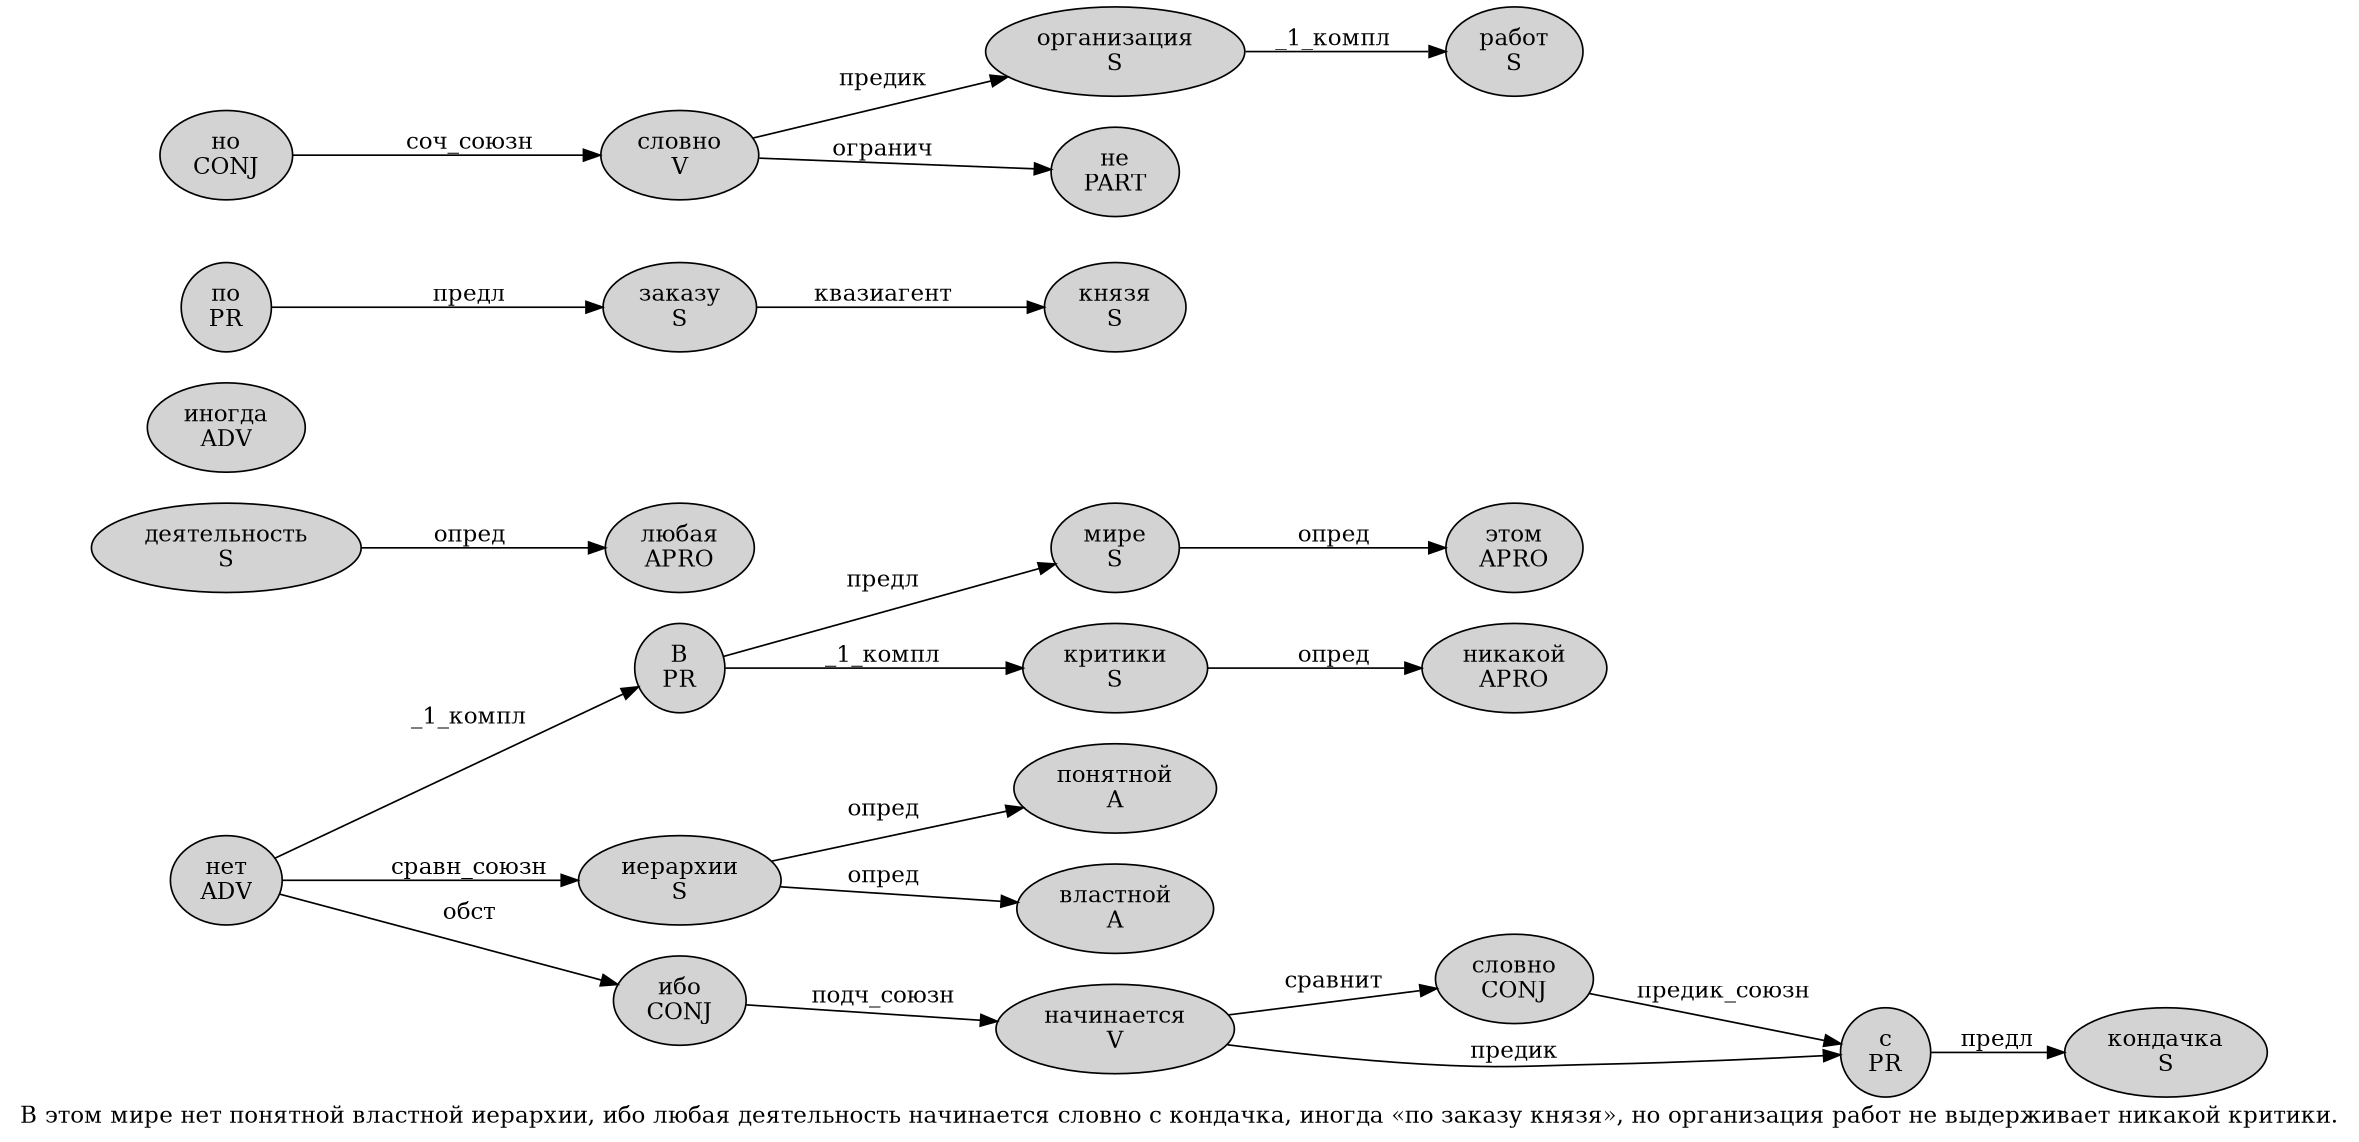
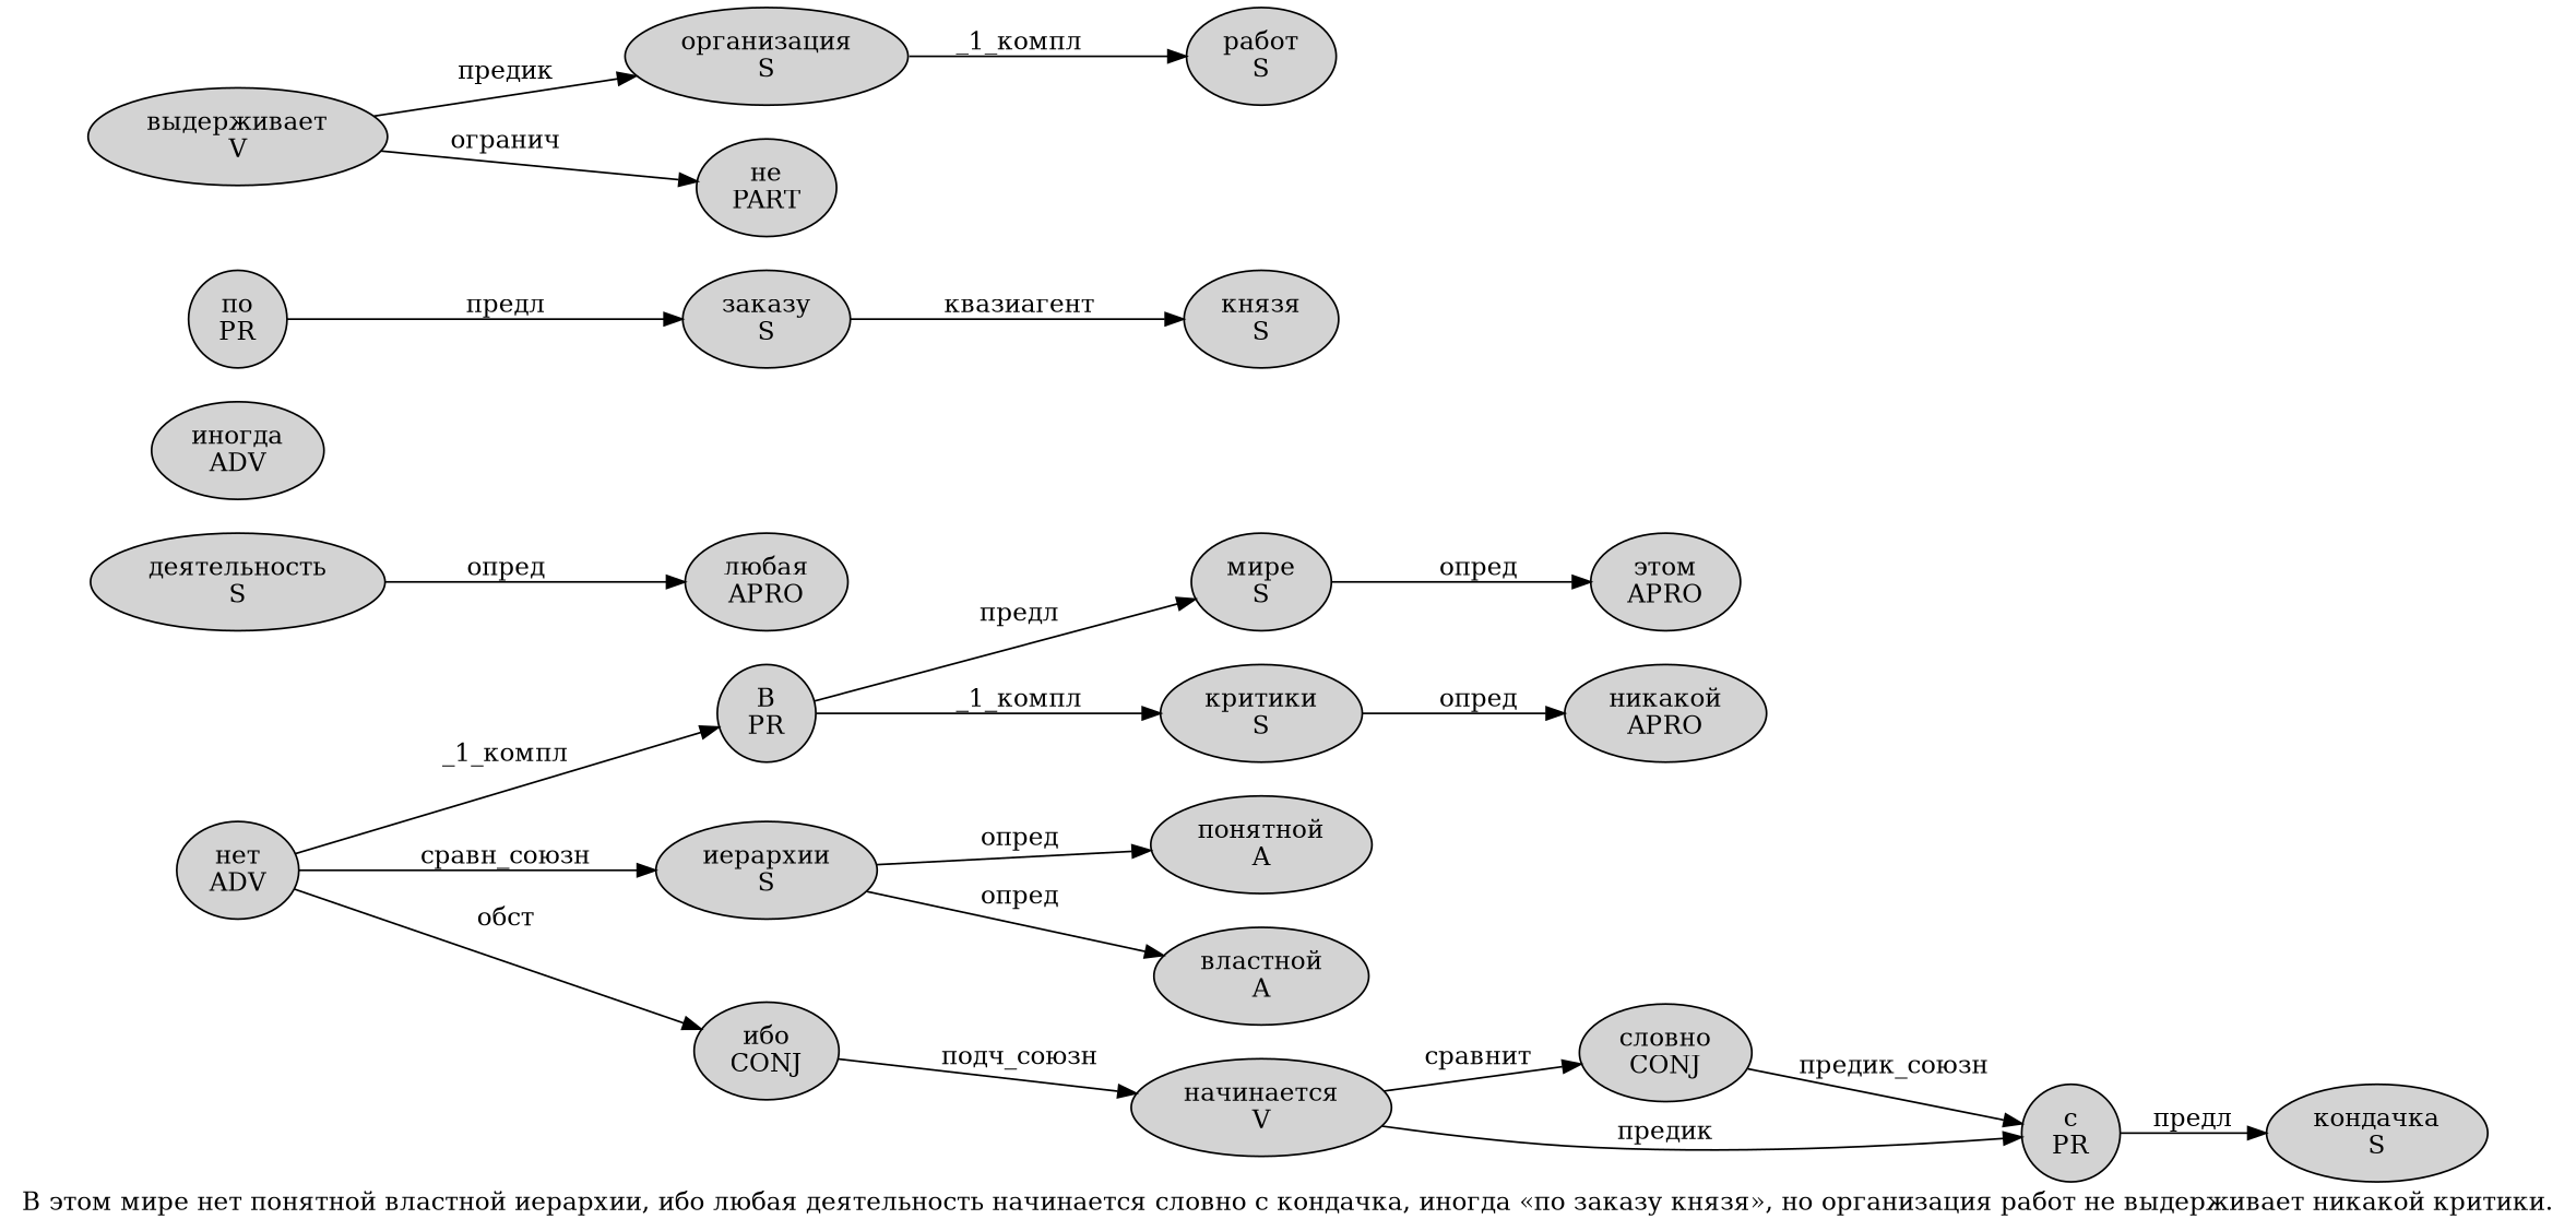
  digraph {
    label="В этом мире нет понятной властной иерархии, ибо любая деятельность начинается словно с кондачка, иногда «по заказу князя», но организация работ не выдерживает никакой критики."
    rankdir=LR
    node [fillcolor=lightgray penwidth=1 shape=ellipse style=filled]
    n1 [label="В\nPR"]
    n2 [label="мире\nS"]
    n3 [label="критики\nS"]
    n4 [label="этом\nAPRO"]
    n5 [label="нет\nADV"]
    n6 [label="иерархии\nS"]
    n7 [label="ибо\nCONJ"]
    n8 [label="понятной\nA"]
    n9 [label="властной\nA"]
    n10 [label="начинается\nV"]
    n11 [label="словно\nCONJ"]
    n12 [label="с\nPR"]
    n13 [label="любая\nAPRO"]
    n14 [label="деятельность\nS"]
    n15 [label="кондачка\nS"]
    n16 [label="иногда\nADV"]
    n17 [label="по\nPR"]
    n18 [label="заказу\nS"]
    n19 [label="князя\nS"]
-   n20 [label="но\nCONJ"]
-   n21 [label="словно\nV"]
+   n21 [label="выдерживает\nV"]
    n22 [label="организация\nS"]
    n23 [label="не\nPART"]
    n24 [label="работ\nS"]
    n25 [label="никакой\nAPRO"]
    n1 -> n2 [label="предл"]
    n1 -> n3 [label="_1_компл"]
    n2 -> n4 [label="опред"]
    n3 -> n25 [label="опред"]
    n5 -> n1 [label="_1_компл"]
    n5 -> n6 [label="сравн_союзн"]
    n5 -> n7 [label="обст"]
    n6 -> n8 [label="опред"]
    n6 -> n9 [label="опред"]
    n7 -> n10 [label="подч_союзн"]
    n10 -> n11 [label="сравнит"]
    n10 -> n12 [label="предик"]
    n11 -> n12 [label="предик_союзн"]
    n12 -> n15 [label="предл"]
    n14 -> n13 [label="опред"]
    n17 -> n18 [label="предл"]
    n18 -> n19 [label="квазиагент"]
-   n20 -> n21 [label="соч_союзн"]
    n21 -> n22 [label="предик"]
    n21 -> n23 [label="огранич"]
    n22 -> n24 [label="_1_компл"]
  }
